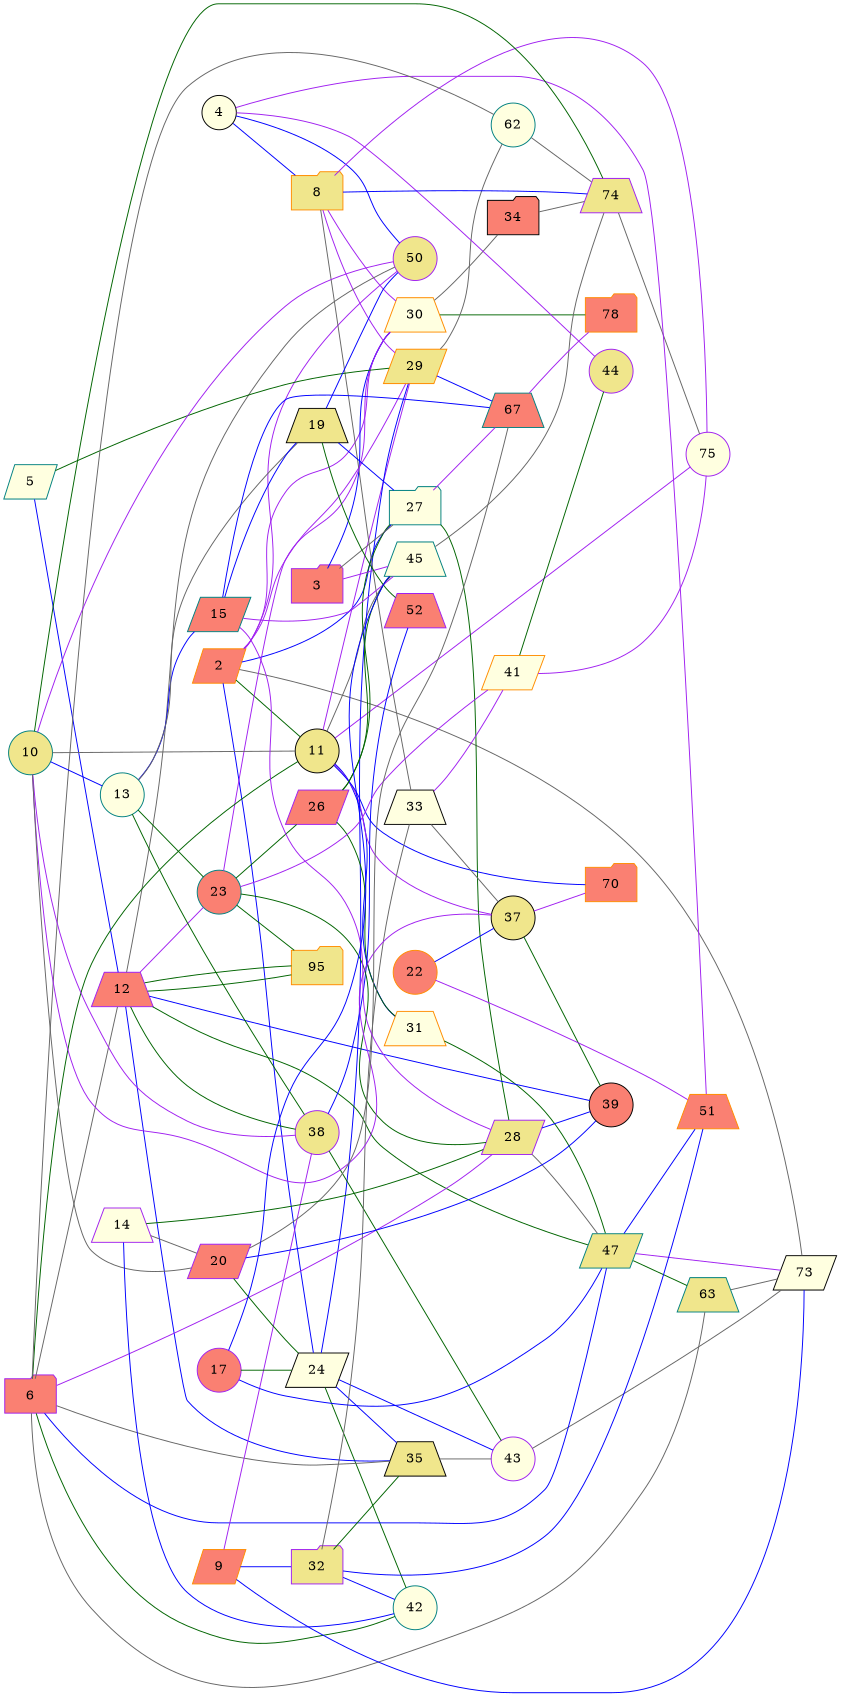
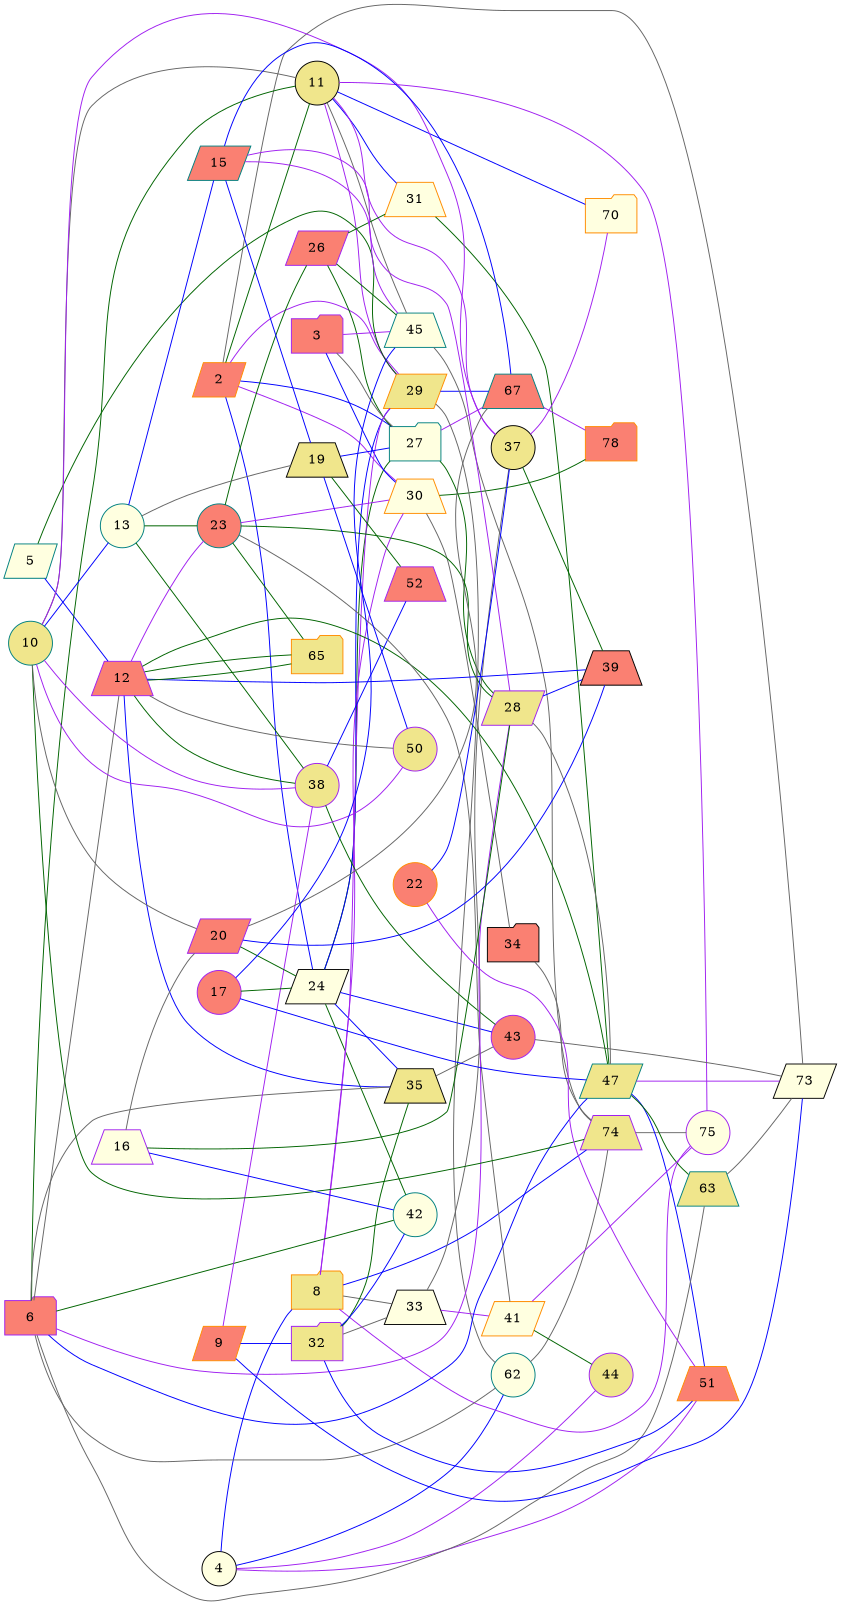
  graph {
    rankdir=LR
    node [color=purple fillcolor=salmon shape=circle style=filled]
    edge [color=blue]
    2 [color=darkorange shape=parallelogram super="+36"]
    30 [color=darkorange fillcolor=lightyellow shape=trapezium super="+64"]
    11 [color=black fillcolor=khaki super="+18"]
    24 [color=black fillcolor=lightyellow shape=parallelogram super="+40"]
    27 [color=teal fillcolor=lightyellow shape=folder super="+58"]
    29 [color=darkorange fillcolor=khaki shape=parallelogram super="+72"]
    50 [fillcolor=khaki super="+56"]
    73 [color=black fillcolor=lightyellow shape=parallelogram]
    26 [shape=parallelogram super="+66"]
    45 [color=teal fillcolor=lightyellow shape=trapezium super="+77"]
    31 [color=darkorange fillcolor=lightyellow shape=trapezium]
    78 [color=darkorange shape=folder]
    34 [color=black shape=folder]
    75 [fillcolor=lightyellow]
    37 [color=black fillcolor=khaki super="+57"]
-   70 [color=darkorange shape=folder]
+   70 [color=darkorange fillcolor=lightyellow shape=folder]
    35 [color=black fillcolor=khaki shape=trapezium super="+79"]
    42 [color=teal fillcolor=lightyellow]
-   43 [fillcolor=lightyellow]
+   43
    28 [fillcolor=khaki shape=parallelogram]
    67 [color=teal shape=trapezium]
    62 [color=teal fillcolor=lightyellow]
    3 [shape=folder]
    74 [fillcolor=khaki shape=trapezium super="+76"]
    4 [color=black fillcolor=lightyellow super="+61"]
    8 [color=darkorange fillcolor=khaki shape=folder super="+16"]
    44 [fillcolor=khaki]
    51 [color=darkorange shape=trapezium]
    33 [color=black fillcolor=lightyellow shape=trapezium]
    12 [shape=trapezium super="+55"]
    47 [color=teal fillcolor=khaki shape=parallelogram super="+59"]
    38 [fillcolor=khaki super="+60"]
    23 [color=teal super="+68"]
-   39 [color=black]
-   65 [color=darkorange fillcolor=khaki shape=folder label=95]
+   39 [color=black shape=trapezium]
+   65 [color=darkorange fillcolor=khaki shape=folder]
    5 [color=teal fillcolor=lightyellow shape=parallelogram]
    6 [shape=folder super="+21"]
    63 [color=teal fillcolor=khaki shape=trapezium]
    41 [color=darkorange fillcolor=lightyellow shape=parallelogram]
    9 [color=darkorange shape=parallelogram super="+69"]
    32 [fillcolor=khaki shape=folder super="+49"]
    52 [shape=trapezium]
    10 [color=teal fillcolor=khaki super="+71"]
    13 [color=teal fillcolor=lightyellow super="+46"]
    20 [shape=parallelogram super="+54"]
    15 [color=teal shape=parallelogram super="+53"]
    19 [color=black fillcolor=khaki shape=trapezium super="+48"]
-   14 [fillcolor=lightyellow shape=trapezium super="+25"]
+   14 [fillcolor=lightyellow shape=trapezium super="+25" label=16]
    17
    22 [color=darkorange]
    2 -- 30 [color=purple]
    2 -- 11 [color=darkgreen]
    2 -- 24 [weight=2]
    2 -- 27
    2 -- 29 [color=purple]
-   2 -- 50 [color=purple]
    2 -- 73 [color=gray40]
    30 -- 78 [color=darkgreen]
    30 -- 34 [color=gray40]
    11 -- 29 [color=purple]
    11 -- 45 [color=gray40]
    11 -- 31
    11 -- 75 [color=purple]
    11 -- 37 [color=purple]
    11 -- 70
+   24 -- 27 [color=darkgreen]
    24 -- 29
    24 -- 35
    24 -- 42 [color=darkgreen]
    24 -- 43
    27 -- 28 [color=darkgreen]
    27 -- 67 [color=purple]
    29 -- 67
    29 -- 62 [color=gray40]
    26 -- 27 [color=darkgreen]
    26 -- 45 [color=darkgreen]
    26 -- 31 [color=darkgreen]
    45 -- 74 [color=gray40]
    31 -- 47 [color=darkgreen]
    34 -- 74 [color=gray40]
    37 -- 70 [color=purple]
    37 -- 39 [color=darkgreen]
    35 -- 43 [color=gray40]
    43 -- 73 [color=gray40]
    28 -- 47 [color=gray40]
    28 -- 39
    67 -- 78 [color=purple]
    62 -- 74 [color=gray40]
    3 -- 30
    3 -- 27 [color=gray40]
    3 -- 45 [color=purple]
    74 -- 75 [color=gray40]
-   4 -- 50
+   4 -- 62
    4 -- 8
    4 -- 44 [color=purple weight=2]
    4 -- 51 [color=purple]
    8 -- 30 [color=purple]
    8 -- 29 [color=purple]
    8 -- 75 [color=purple]
    8 -- 74
    8 -- 33 [color=gray40]
    33 -- 37 [color=gray40]
    33 -- 41 [color=purple]
    12 -- 50 [color=gray40]
    12 -- 35
    12 -- 47 [color=darkgreen]
    12 -- 38 [color=darkgreen]
    12 -- 23 [color=purple]
    12 -- 39
    12 -- 65 [color=darkgreen]
    12 -- 65 [color=darkgreen]
    47 -- 73 [color=purple weight=2]
    47 -- 51
    47 -- 63 [color=darkgreen]
    38 -- 43 [color=darkgreen]
    38 -- 52
    23 -- 30 [color=purple]
    23 -- 26 [color=darkgreen]
    23 -- 28 [color=darkgreen]
    23 -- 65 [color=darkgreen]
-   23 -- 41 [color=purple]
+   23 -- 41 [color=gray40]
    5 -- 29 [color=darkgreen]
    5 -- 12
    6 -- 11 [color=darkgreen]
    6 -- 35 [color=gray40]
    6 -- 42 [color=darkgreen]
    6 -- 28 [color=purple]
    6 -- 62 [color=gray40]
    6 -- 12 [color=gray40]
    6 -- 47
    6 -- 63 [color=gray40]
    63 -- 73 [color=gray40]
    41 -- 75 [color=purple]
    41 -- 44 [color=darkgreen]
    9 -- 73
    9 -- 38 [color=purple]
    9 -- 32
    32 -- 35 [color=darkgreen]
    32 -- 42
    32 -- 51
    32 -- 33 [color=gray40]
    10 -- 11 [color=gray40 weight=2]
    10 -- 50 [color=purple]
    10 -- 37 [color=purple]
    10 -- 74 [color=darkgreen]
    10 -- 38 [color=purple]
    10 -- 13
    10 -- 20 [color=gray40]
    13 -- 38 [color=darkgreen]
    13 -- 23 [color=darkgreen]
    13 -- 15
    13 -- 19 [color=gray40]
    20 -- 24 [color=darkgreen]
    20 -- 67 [color=gray40]
    20 -- 39
    15 -- 45 [color=purple]
    15 -- 28 [color=purple]
    15 -- 67
    15 -- 19
    19 -- 27 [weight=2]
    19 -- 50
    19 -- 52 [color=darkgreen]
    14 -- 42
    14 -- 28 [color=darkgreen]
    14 -- 20 [color=gray40]
    17 -- 24 [color=darkgreen]
    17 -- 45
    17 -- 47
    22 -- 37
    22 -- 51 [color=purple]
  }
